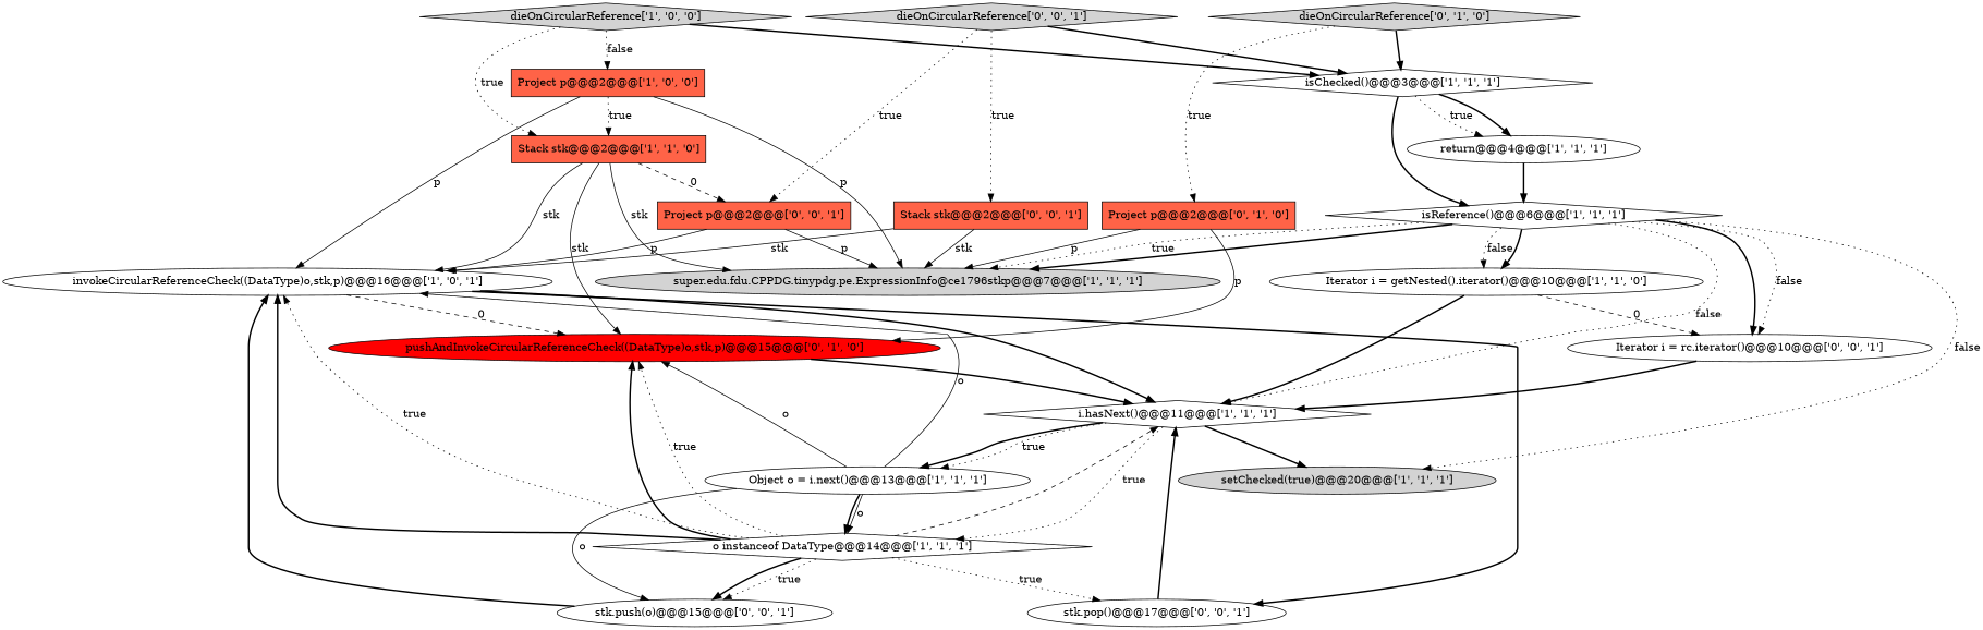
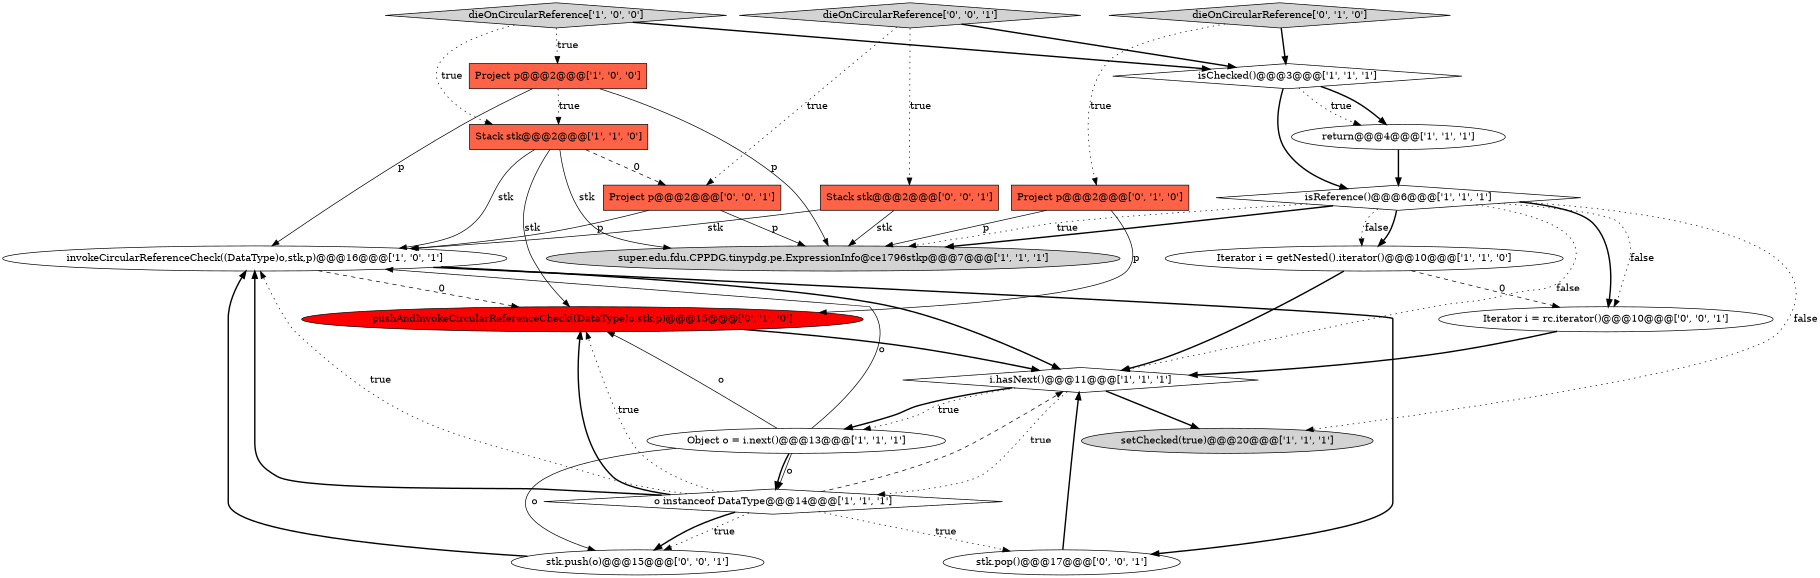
  digraph {
    node [fillcolor=white shape=ellipse style=filled]
    edge [style=bold]
    n1 [label="invokeCircularReferenceCheck((DataType)o,stk,p)@@@16@@@['1', '0', '1']"]
    n2 [fillcolor=red label="pushAndInvokeCircularReferenceCheck((DataType)o,stk,p)@@@15@@@['0', '1', '0']"]
    n3 [label="i.hasNext()@@@11@@@['1', '1', '1']" shape=diamond]
    n4 [label="stk.pop()@@@17@@@['0', '0', '1']"]
    n5 [label="Object o = i.next()@@@13@@@['1', '1', '1']"]
    n6 [label="o instanceof DataType@@@14@@@['1', '1', '1']" shape=diamond]
    n7 [fillcolor=lightgray label="setChecked(true)@@@20@@@['1', '1', '1']"]
    n8 [fillcolor=tomato label="Stack stk@@@2@@@['1', '1', '0']" shape=box]
    n9 [fillcolor=tomato label="Project p@@@2@@@['0', '0', '1']" shape=box]
    n10 [fillcolor=lightgray label="super.edu.fdu.CPPDG.tinypdg.pe.ExpressionInfo@ce1796stkp@@@7@@@['1', '1', '1']"]
    n11 [label="Iterator i = rc.iterator()@@@10@@@['0', '0', '1']"]
    n12 [label="Iterator i = getNested().iterator()@@@10@@@['1', '1', '0']"]
    n13 [label="stk.push(o)@@@15@@@['0', '0', '1']"]
    n14 [label="isChecked()@@@3@@@['1', '1', '1']" shape=diamond]
    n15 [label="isReference()@@@6@@@['1', '1', '1']" shape=diamond]
    n16 [label="return@@@4@@@['1', '1', '1']"]
    n17 [fillcolor=tomato label="Stack stk@@@2@@@['0', '0', '1']" shape=box]
    n18 [fillcolor=lightgray label="dieOnCircularReference['0', '1', '0']" shape=diamond]
    n19 [fillcolor=tomato label="Project p@@@2@@@['0', '1', '0']" shape=box]
    n20 [fillcolor=lightgray label="dieOnCircularReference['0', '0', '1']" shape=diamond]
    n21 [fillcolor=tomato label="Project p@@@2@@@['1', '0', '0']" shape=box]
    n22 [fillcolor=lightgray label="dieOnCircularReference['1', '0', '0']" shape=diamond]
    n1 -> n2 [label=0 style=dashed]
    n1 -> n3
    n1 -> n4
    n2 -> n3
    n3 -> n5
    n3 -> n5 [label=true style=dotted]
    n3 -> n6 [label=true style=dotted]
    n3 -> n7
    n4 -> n3
    n5 -> n1 [label=o style=solid]
    n5 -> n2 [label=o style=solid]
    n5 -> n6
    n5 -> n6 [label=o style=solid]
    n5 -> n13 [label=o style=solid]
    n6 -> n1
    n6 -> n1 [label=true style=dotted]
    n6 -> n2
    n6 -> n2 [label=true style=dotted]
    n6 -> n3 [style=dashed]
    n6 -> n4 [label=true style=dotted]
    n6 -> n13 [label=true style=dotted]
    n6 -> n13
    n8 -> n1 [label=stk style=solid]
    n8 -> n2 [label=stk style=solid]
    n8 -> n9 [label=0 style=dashed]
    n8 -> n10 [label=stk style=solid]
    n9 -> n1 [label=p style=solid]
    n9 -> n10 [label=p style=solid]
    n11 -> n3
    n12 -> n3
    n12 -> n11 [label=0 style=dashed]
    n13 -> n1
    n14 -> n15
    n14 -> n16
    n14 -> n16 [label=true style=dotted]
    n15 -> n3 [label=false style=dotted]
    n15 -> n7 [label=false style=dotted]
    n15 -> n10
    n15 -> n10 [label=true style=dotted]
    n15 -> n11 [label=false style=dotted]
    n15 -> n11
    n15 -> n12 [label=false style=dotted]
    n15 -> n12
    n16 -> n15
    n17 -> n1 [label=stk style=solid]
    n17 -> n10 [label=stk style=solid]
    n18 -> n14
    n18 -> n19 [label=true style=dotted]
    n19 -> n2 [label=p style=solid]
    n19 -> n10 [label=p style=solid]
    n20 -> n9 [label=true style=dotted]
    n20 -> n14
    n20 -> n17 [label=true style=dotted]
    n21 -> n1 [label=p style=solid]
    n21 -> n8 [label=true style=dotted]
    n21 -> n10 [label=p style=solid]
    n22 -> n8 [label=true style=dotted]
    n22 -> n14
-   n22 -> n21 [label=false style=dotted]
+   n22 -> n21 [label=true style=dotted]
  }
